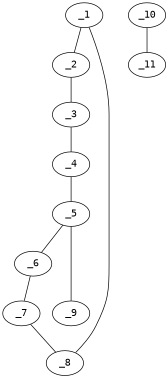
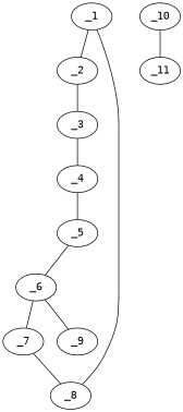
  graph {
    fontname="DejaVu Sans Mono"
    node [charge=0 chem=1 fontname="DejaVu Sans Mono" symbol="C  "]
    edge [fontname="DejaVu Sans Mono" valence=1]
    _1 [chem=2 symbol="O  " x=2.1045 y=-0.4859]
    _2 [chem=17 symbol="Si " x=4.7075 y=0.3219]
    _8 [x=2 y=-1.4804]
    _3 [chem=2 symbol="O  " x=4.629 y=1.7827]
    _4 [x=3.6345 y=1.8872]
    _11 [chem=2 symbol="O  " x=6.5722 y=-0.1258]
    _5 [x=3.2278 y=0.9736]
    _6 [chem=4 symbol="N  " x=4.4487 y=-0.644]
    _7 [x=2.9135 y=-1.8872]
    _9 [x=6.1534 y=-1.6887]
    _10 [x=6.9305 y=-1.0594]
    _1 -- _2
    _1 -- _8
    _2 -- _3
    _3 -- _4
    _4 -- _5
    _5 -- _6
    _6 -- _7
-   _5 -- _9
+   _6 -- _9
    _7 -- _8
    _10 -- _11
  }
